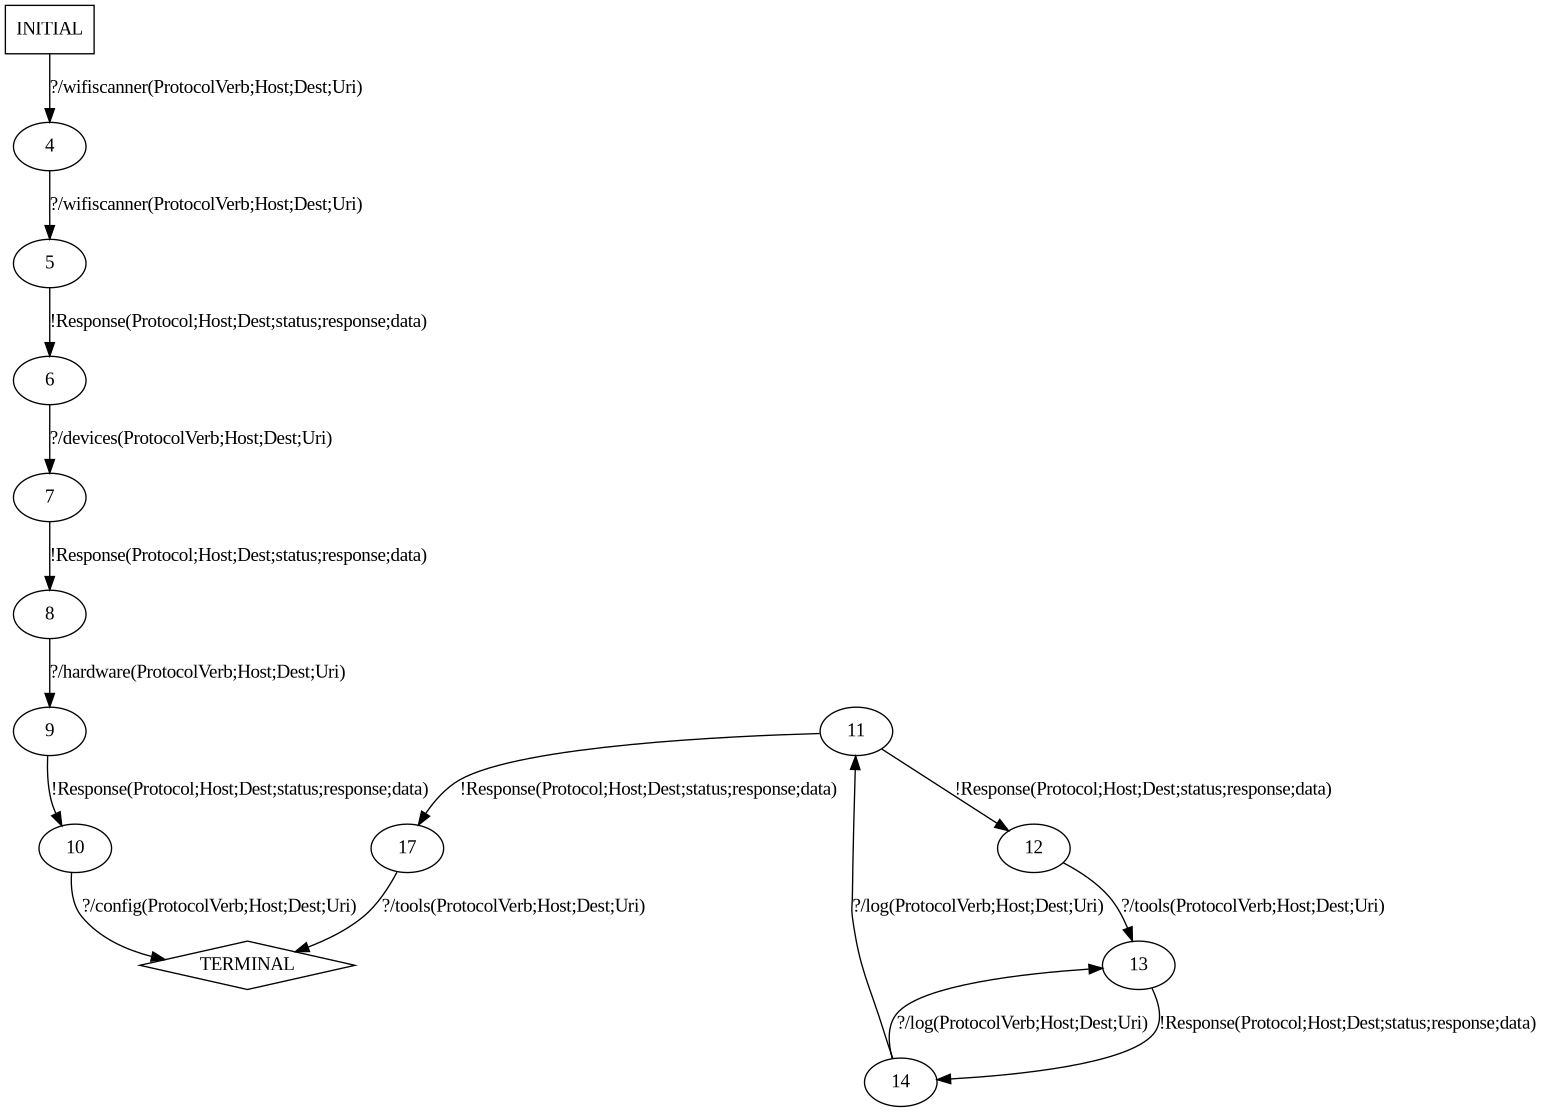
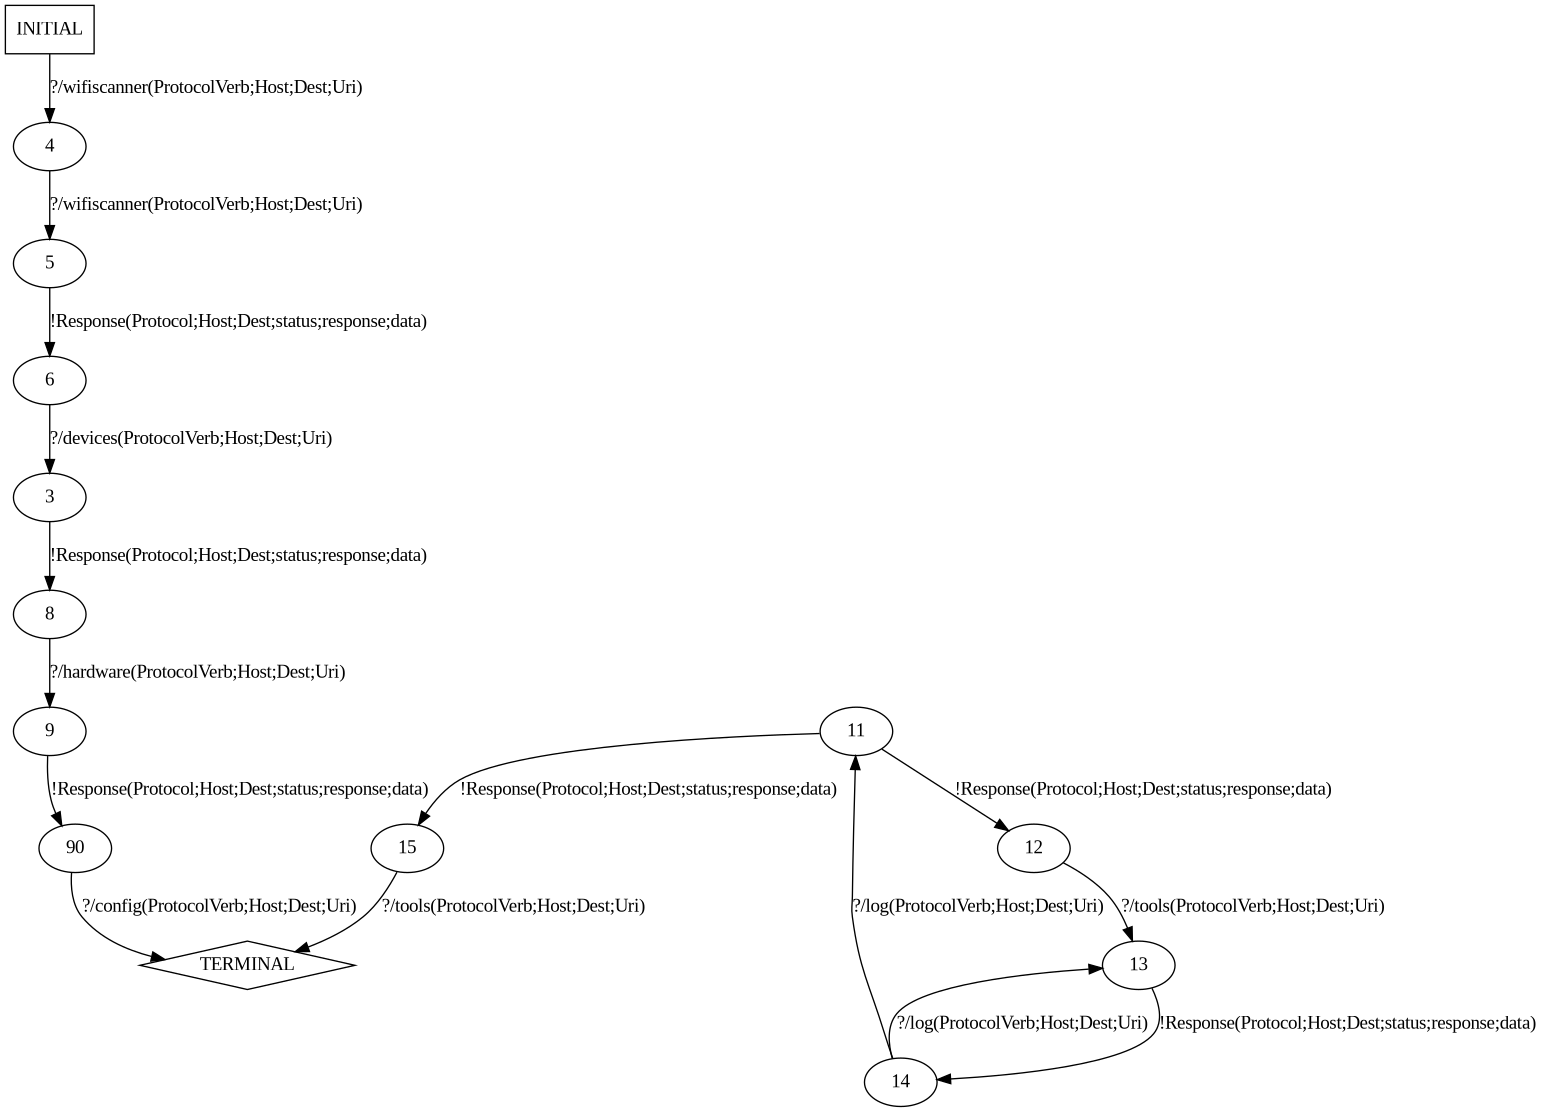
  digraph {
    fontname="Liberation Serif"
    node [fontname="Liberation Serif"]
    edge [fontname="Liberation Serif"]
    n1 [label=TERMINAL shape=diamond]
    n2 [label=INITIAL shape=box]
    n3 [label=4]
    n4 [label=5]
    n5 [label=6]
-   n6 [label=7]
+   n6 [label=3]
    n7 [label=8]
    n8 [label=9]
-   n9 [label=10]
+   n9 [label=90]
    n10 [label=11]
    n11 [label=12]
-   n12 [label=17]
+   n12 [label=15]
    n13 [label=13]
    n14 [label=14]
    n2 -> n3 [label="?/wifiscanner(ProtocolVerb;Host;Dest;Uri)"]
    n3 -> n4 [label="?/wifiscanner(ProtocolVerb;Host;Dest;Uri)"]
    n4 -> n5 [label="!Response(Protocol;Host;Dest;status;response;data)"]
    n5 -> n6 [label="?/devices(ProtocolVerb;Host;Dest;Uri)"]
    n6 -> n7 [label="!Response(Protocol;Host;Dest;status;response;data)"]
    n7 -> n8 [label="?/hardware(ProtocolVerb;Host;Dest;Uri)"]
    n8 -> n9 [label="!Response(Protocol;Host;Dest;status;response;data)"]
    n9 -> n1 [label="?/config(ProtocolVerb;Host;Dest;Uri)"]
    n10 -> n11 [label="!Response(Protocol;Host;Dest;status;response;data)"]
    n10 -> n12 [label="!Response(Protocol;Host;Dest;status;response;data)"]
    n11 -> n13 [label="?/tools(ProtocolVerb;Host;Dest;Uri)"]
    n12 -> n1 [label="?/tools(ProtocolVerb;Host;Dest;Uri)"]
    n13 -> n14 [label="!Response(Protocol;Host;Dest;status;response;data)"]
    n14 -> n10 [label="?/log(ProtocolVerb;Host;Dest;Uri)"]
    n14 -> n13 [label="?/log(ProtocolVerb;Host;Dest;Uri)"]
  }
